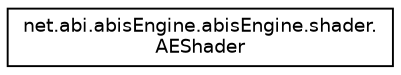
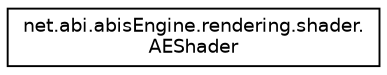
  digraph {
    rankdir=LR
-   n1 [color=black fillcolor=white fontname=Helvetica fontsize=10 height=0.2 label="net.abi.abisEngine.abisEngine.shader.\lAEShader" shape=record style=filled width=0.4]
+   n1 [color=black fillcolor=white fontname=Helvetica fontsize=10 height=0.2 label="net.abi.abisEngine.rendering.shader.\lAEShader" shape=record style=filled width=0.4]
  }
